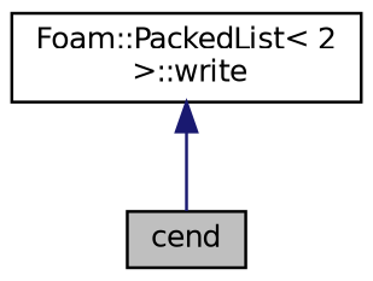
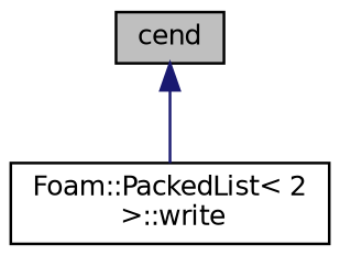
  digraph {
    rankdir=TB
    node [color=black fontname=Helvetica fontsize=10 shape=record]
    n1 [fillcolor=grey75 fontcolor=black height=0.2 label=cend style=filled width=0.4]
    n2 [height=0.2 label="Foam::PackedList\< 2\l \>::write" width=0.4]
-   n2 -> n1 [color=midnightblue dir=back fontname=Helvetica fontsize=10 labelfontname=Helvetica labelfontsize=10 style=solid]
+   n1 -> n2 [color=midnightblue dir=back fontname=Helvetica fontsize=10 labelfontname=Helvetica labelfontsize=10 style=solid]
  }
